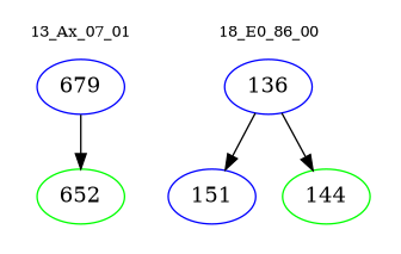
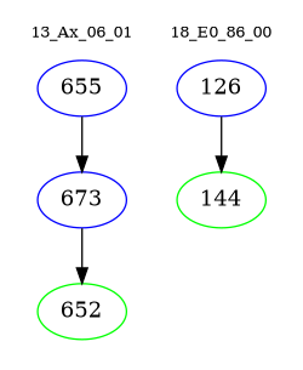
  digraph {
    node [color=blue]
    edge [color=black]
+   n1 [label=655]
    n2 [color=green label=652]
-   n3 [label=679]
-   n4 [label=136]
-   n5 [label=151]
+   n3 [label=673]
+   n4 [label=126]
    n6 [color=green label=144]
    subgraph cluster_1 {
      color=white
      fontsize=10
-     label="13_Ax_07_01"
+     label="13_Ax_06_01"
+     n1
      n2
      n3
    }
    subgraph cluster_2 {
      color=white
      fontsize=10
      label="18_E0_86_00"
      n4
-     n5
      n6
    }
+   n1 -> n3
    n3 -> n2
-   n4 -> n5
    n4 -> n6
  }
